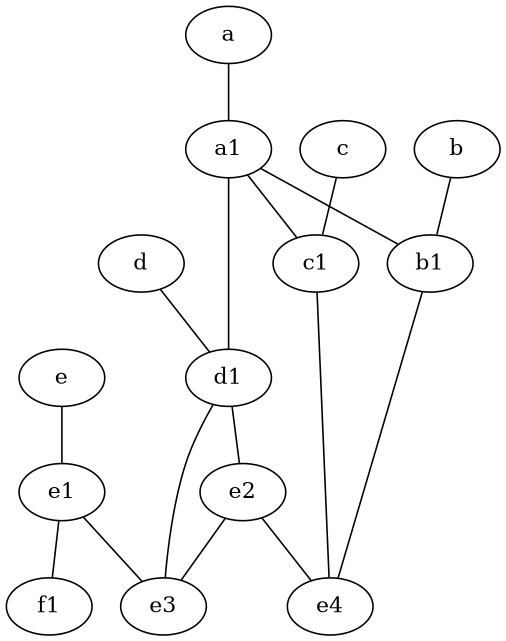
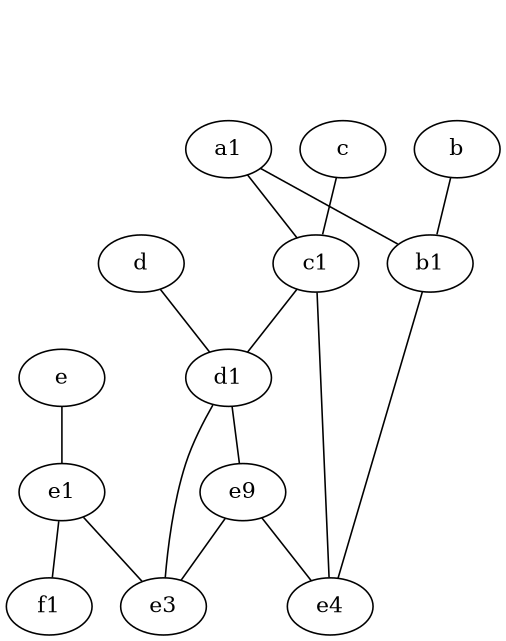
  graph {
    node [labelfontsize=50]
-   a
    a1
    c1
    b1
    e
    e1
    e3
    f1
    d1
-   e2
+   e2 [label=e9]
    e4
    c
    b
    d
-   a -- a1
    a1 -- c1
    a1 -- b1
-   a1 -- d1
+   c1 -- d1
    c1 -- e4
    b1 -- e4
    e -- e1
    e1 -- e3
    e1 -- f1
    d1 -- e3
    d1 -- e2
    e2 -- e3
    e2 -- e4
    c -- c1
    b -- b1
    d -- d1
  }
